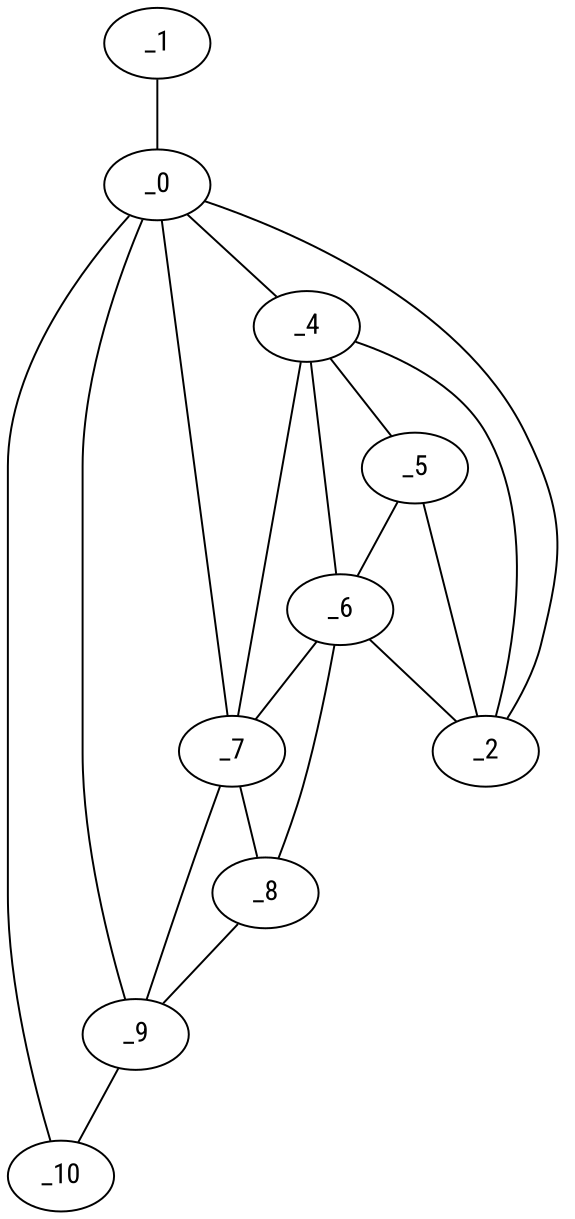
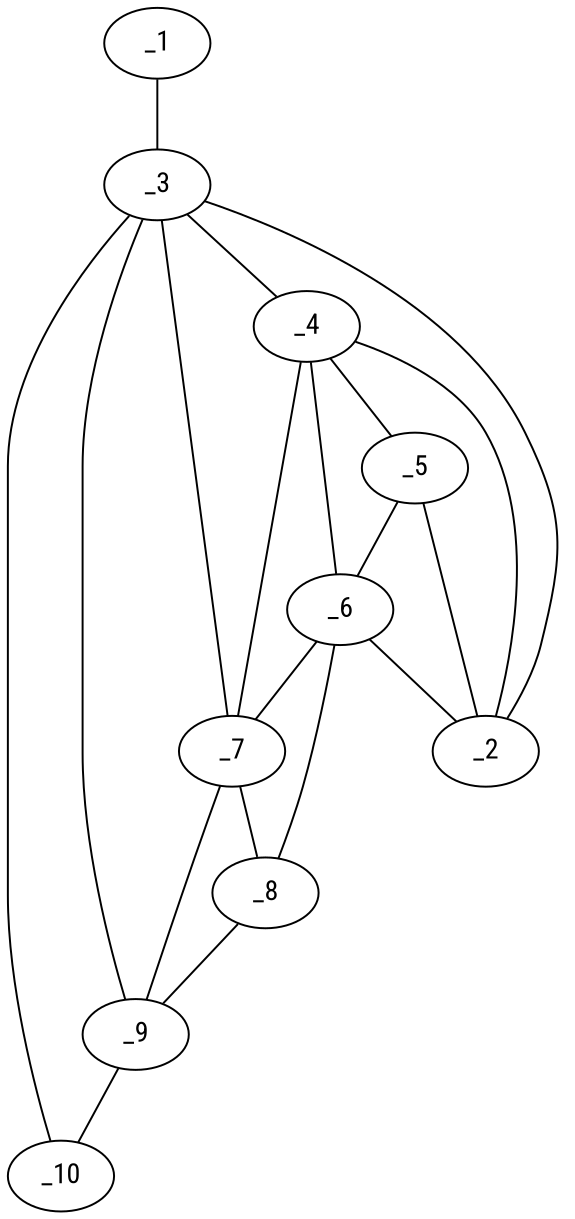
  graph {
    fontname="Roboto Condensed"
    node [fontname="Roboto Condensed" y=21]
    edge [fontname="Roboto Condensed" valence=1]
    _1 [x=6 y=103]
-   _3 [x=33 y=68 label=_0]
+   _3 [x=33 y=68]
    _10 [x=124 y=113]
    _4 [x=34 y=50]
    _7 [x=96 y=51]
    _9 [x=123 y=104]
    _2 [x=10 y=63]
    _5 [x=37]
    _6 [x=91]
    _8 [x=117 y=65]
    _1 -- _3
    _3 -- _10 [valence=2]
    _3 -- _4 [valence=2]
    _3 -- _7 [valence=2]
    _3 -- _9
    _4 -- _7 [valence=2]
    _4 -- _5
    _4 -- _6 [valence=2]
    _7 -- _9
    _7 -- _8
    _9 -- _10
    _2 -- _3 [valence=2]
    _2 -- _4 [valence=2]
    _2 -- _5
    _5 -- _6
    _6 -- _7
    _6 -- _2
    _6 -- _8
    _8 -- _9
  }
